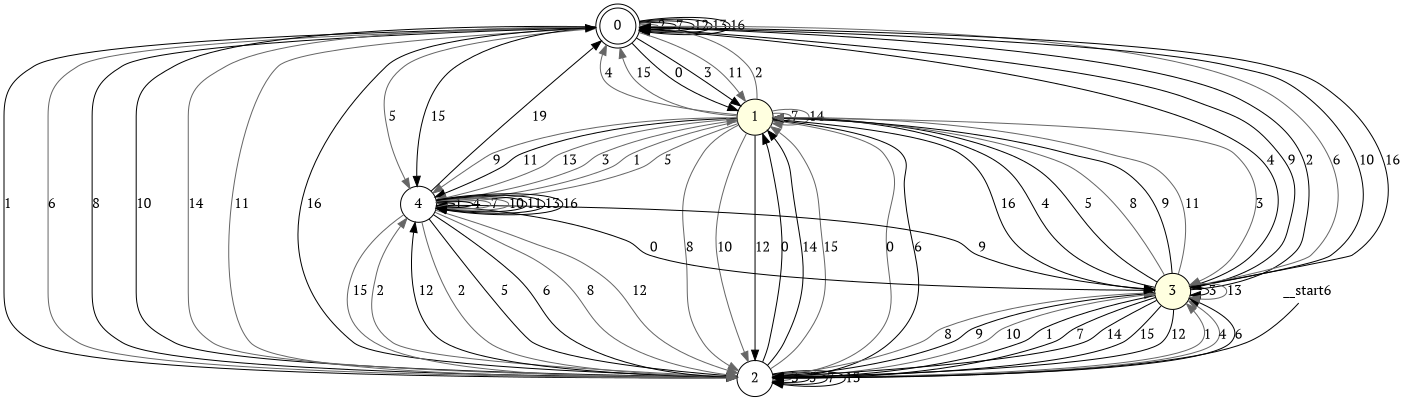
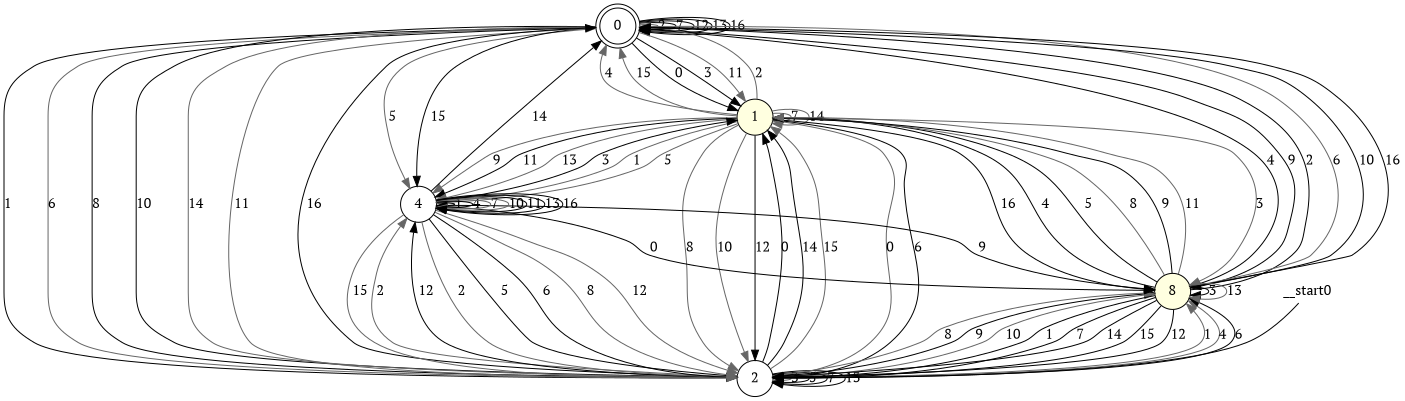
  digraph {
    fontname="PT Serif"
    node [fillcolor=white fontname="PT Serif" shape=circle style=filled]
    edge [color=black fontname="PT Serif"]
    n1 [label=0 shape=doublecircle]
    n2 [fillcolor=lightyellow label=1]
    n3 [label=2]
-   n4 [fillcolor=lightyellow label=3]
+   n4 [fillcolor=lightyellow label=8]
    n5 [label=4]
-   __start0 [height=0 shape=none width=0 label=__start6]
+   __start0 [height=0 shape=none width=0]
    n1 -> n1 [color=gray40 label=2]
    n1 -> n1 [label=7]
    n1 -> n1 [label=12]
    n1 -> n1 [label=13]
    n1 -> n1 [label=16]
    n1 -> n2 [label=0]
    n1 -> n2 [label=3]
    n1 -> n2 [color=gray40 label=11]
    n1 -> n3 [label=1]
    n1 -> n3 [color=gray40 label=6]
    n1 -> n3 [label=8]
    n1 -> n3 [label=10]
    n1 -> n3 [color=gray40 label=14]
    n1 -> n4 [label=4]
    n1 -> n4 [label=9]
    n1 -> n5 [color=gray40 label=5]
    n1 -> n5 [label=15]
    n2 -> n1 [color=gray40 label=2]
    n2 -> n1 [color=gray40 label=4]
    n2 -> n1 [color=gray40 label=15]
    n2 -> n2 [color=gray40 label=7]
    n2 -> n2 [color=gray40 label=14]
    n2 -> n3 [color=gray40 label=0]
    n2 -> n3 [label=6]
    n2 -> n3 [color=gray40 label=8]
    n2 -> n3 [color=gray40 label=10]
    n2 -> n3 [label=12]
    n2 -> n4 [color=gray40 label=3]
    n2 -> n4 [label=16]
    n2 -> n5 [color=gray40 label=1]
    n2 -> n5 [color=gray40 label=5]
    n2 -> n5 [color=gray40 label=9]
    n2 -> n5 [label=11]
    n2 -> n5 [color=gray40 label=13]
    n3 -> n1 [color=gray40 label=11]
    n3 -> n1 [label=16]
    n3 -> n2 [label=0]
    n3 -> n2 [label=14]
    n3 -> n2 [color=gray40 label=15]
    n3 -> n3 [color=gray40 label=3]
    n3 -> n3 [label=5]
    n3 -> n3 [label=7]
    n3 -> n3 [label=13]
    n3 -> n4 [color=gray40 label=1]
    n3 -> n4 [color=gray40 label=4]
    n3 -> n4 [label=6]
    n3 -> n4 [color=gray40 label=8]
    n3 -> n4 [label=9]
    n3 -> n4 [color=gray40 label=10]
    n3 -> n5 [color=gray40 label=2]
    n3 -> n5 [label=12]
    n4 -> n1 [label=2]
    n4 -> n1 [color=gray40 label=6]
    n4 -> n1 [label=10]
    n4 -> n1 [label=16]
    n4 -> n2 [label=4]
    n4 -> n2 [label=5]
    n4 -> n2 [color=gray40 label=8]
    n4 -> n2 [label=9]
    n4 -> n2 [color=gray40 label=11]
    n4 -> n3 [label=1]
    n4 -> n3 [label=7]
    n4 -> n3 [label=12]
    n4 -> n3 [label=14]
    n4 -> n3 [label=15]
    n4 -> n4 [label=3]
    n4 -> n4 [color=gray40 label=13]
-   n5 -> n1 [label=19]
-   n5 -> n2 [color=gray40 label=3]
+   n5 -> n1 [label=14]
+   n5 -> n2 [label=3]
    n5 -> n3 [color=gray40 label=2]
    n5 -> n3 [label=5]
    n5 -> n3 [label=6]
    n5 -> n3 [color=gray40 label=8]
    n5 -> n3 [color=gray40 label=12]
    n5 -> n3 [color=gray40 label=15]
    n5 -> n4 [label=0]
    n5 -> n4 [label=9]
    n5 -> n5 [label=1]
    n5 -> n5 [label=4]
    n5 -> n5 [color=gray40 label=7]
    n5 -> n5 [color=gray40 label=10]
    n5 -> n5 [label=11]
    n5 -> n5 [label=13]
    n5 -> n5 [label=16]
    __start0 -> n3
  }
